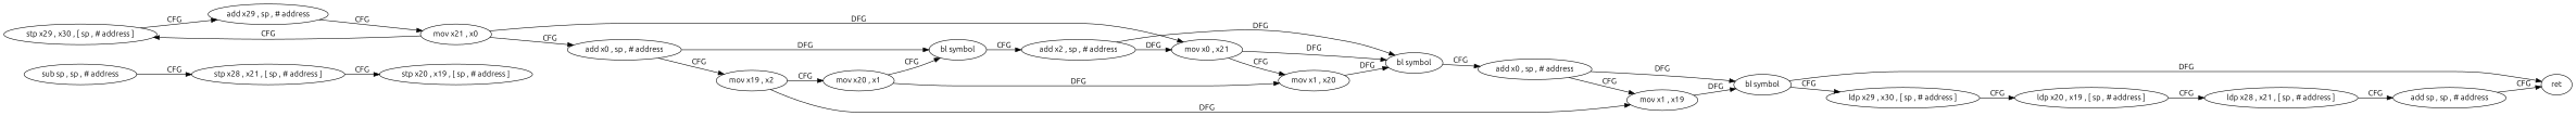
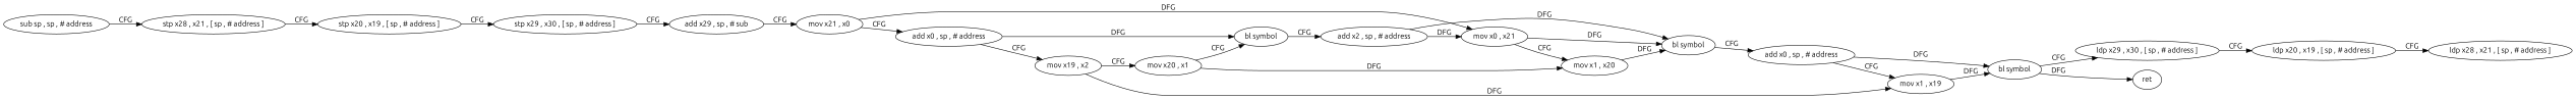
  digraph {
    fontname=Ubuntu
    rankdir=LR
    node [fontname=Ubuntu]
    edge [fontname=Ubuntu]
    n1 [label="sub sp , sp , # address"]
    n2 [label="stp x28 , x21 , [ sp , # address ]"]
    n3 [label="stp x20 , x19 , [ sp , # address ]"]
    n4 [label="stp x29 , x30 , [ sp , # address ]"]
-   n5 [label="add x29 , sp , # address"]
+   n5 [label="add x29 , sp , # sub"]
    n6 [label="mov x21 , x0"]
    n7 [label="add x0 , sp , # address"]
    n8 [label="mov x0 , x21"]
    n9 [label="mov x19 , x2"]
    n10 [label="bl symbol"]
    n11 [label="mov x1 , x20"]
    n12 [label="bl symbol"]
    n13 [label="mov x20 , x1"]
    n14 [label="mov x1 , x19"]
    n15 [label="add x2 , sp , # address"]
    n16 [label="bl symbol"]
    n17 [label="add x0 , sp , # address"]
    n18 [label="ldp x29 , x30 , [ sp , # address ]"]
    n19 [label=ret]
    n20 [label="ldp x20 , x19 , [ sp , # address ]"]
    n21 [label="ldp x28 , x21 , [ sp , # address ]"]
-   n22 [label="add sp , sp , # address"]
    n1 -> n2 [label=CFG]
    n2 -> n3 [label=CFG]
-   n6 -> n4 [label=CFG]
+   n3 -> n4 [label=CFG]
    n4 -> n5 [label=CFG]
    n5 -> n6 [label=CFG]
    n6 -> n7 [label=CFG]
    n6 -> n8 [label=DFG]
    n7 -> n9 [label=CFG]
    n7 -> n10 [label=DFG]
    n8 -> n11 [label=CFG]
    n8 -> n12 [label=DFG]
    n9 -> n13 [label=CFG]
    n9 -> n14 [label=DFG]
    n10 -> n15 [label=CFG]
    n11 -> n12 [label=DFG]
    n12 -> n17 [label=CFG]
    n13 -> n10 [label=CFG]
    n13 -> n11 [label=DFG]
    n14 -> n16 [label=DFG]
    n15 -> n8 [label=DFG]
    n15 -> n12 [label=DFG]
    n16 -> n18 [label=CFG]
    n16 -> n19 [label=DFG]
    n17 -> n14 [label=CFG]
    n17 -> n16 [label=DFG]
    n18 -> n20 [label=CFG]
    n20 -> n21 [label=CFG]
-   n21 -> n22 [label=CFG]
-   n22 -> n19 [label=CFG]
  }
